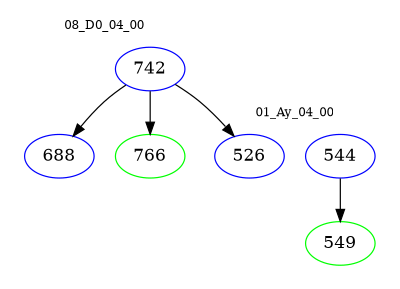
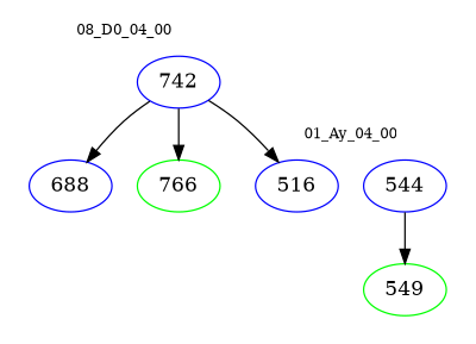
  digraph {
    node [color=blue]
    edge [color=black]
    n1 [label=544]
-   n2 [label=526]
+   n2 [label=516]
    n3 [color=green label=549]
    n4 [label=742]
    n5 [label=688]
    n6 [color=green label=766]
    subgraph cluster_1 {
      color=white
      fontsize=10
      label="01_Ay_04_00"
      n1
      n2
      n3
    }
    subgraph cluster_2 {
      color=white
      fontsize=10
      label="08_D0_04_00"
      n4
      n5
      n6
    }
    n1 -> n3
    n4 -> n2
    n4 -> n5
    n4 -> n6
  }
